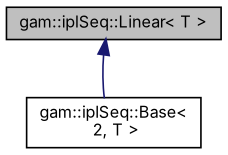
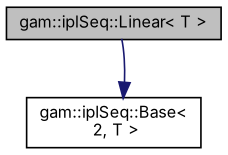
  digraph {
    fontname=Inter
    node [color=black fontname=Inter fontsize=10 shape=record]
    n1 [fillcolor=grey75 fontcolor=black height=0.2 label="gam::iplSeq::Linear\< T \>" style=filled width=0.4]
    n2 [height=0.2 label="gam::iplSeq::Base\<\l 2, T \>" width=0.4]
-   n1 -> n2 [color=midnightblue dir=back fontname=Inter fontsize=10 labelfontname="FreeSans.ttf" labelfontsize=10 style=solid]
+   n2 -> n1 [color=midnightblue dir=back fontname=Inter fontsize=10 labelfontname="FreeSans.ttf" labelfontsize=10 style=solid]
  }
